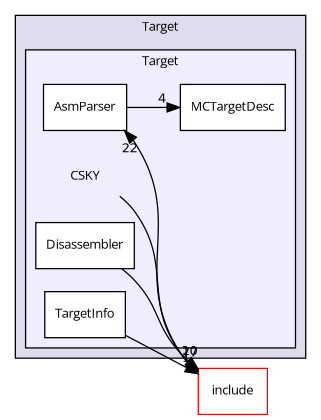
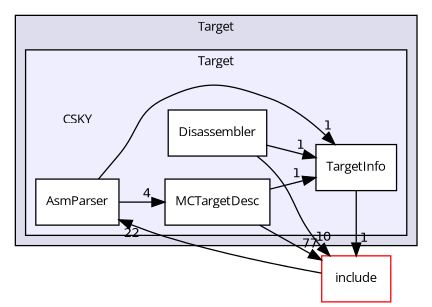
  digraph {
    compound=true
    fontname="Open Sans"
    rankdir=LR
    node [fontname="Open Sans" fontsize=10 shape=box color=black fillcolor=white style=filled]
    edge [fontname="Open Sans" headlabel=1 labeldistance=1.5 labelfontname=Helvetica labelfontsize=10]
    n1 [label=CSKY shape=plaintext color="" fillcolor="" style=""]
    n2 [label=AsmParser]
    n3 [label=Disassembler]
    n4 [label=MCTargetDesc]
    n5 [label=TargetInfo]
    n6 [color=red label=include fillcolor="" style=""]
    subgraph cluster_1 {
      bgcolor="#ddddee"
      fontsize=10
      label=Target
      pencolor=black
      subgraph cluster_2 {
        bgcolor="#eeeeff"
        fontsize=10
        label=Target
        pencolor=black
        n1
        n2
        n3
        n4
        n5
      }
    }
    n2 -> n4 [headlabel=4]
+   n2 -> n5
+   n3 -> n5
    n3 -> n6 [headlabel=10]
-   n1 -> n6 [headlabel=77]
+   n4 -> n5
+   n4 -> n6 [headlabel=77]
    n5 -> n6
    n6 -> n2 [headlabel=22]
  }
